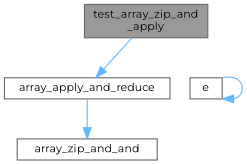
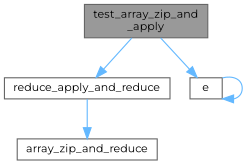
  digraph {
    fontname=Montserrat
    rankdir=TB
    node [color=grey40 fillcolor=white fontname=Montserrat fontsize=10 shape=box style=filled]
    edge [color=steelblue1 fontname=Montserrat fontsize=10 labelfontname=Helvetica labelfontsize=10 style=solid]
    n1 [color=gray40 fillcolor=grey60 fontcolor=black height=0.2 label="test_array_zip_and\l_apply" width=0.4]
-   n2 [height=0.2 label=array_apply_and_reduce width=0.4]
+   n2 [height=0.2 label=reduce_apply_and_reduce width=0.4]
    n3 [height=0.2 label=e width=0.4]
-   n4 [height=0.2 label=array_zip_and_and width=0.4]
+   n4 [height=0.2 label=array_zip_and_reduce width=0.4]
    n1 -> n2
+   n1 -> n3
    n2 -> n4
    n3 -> n3
  }
